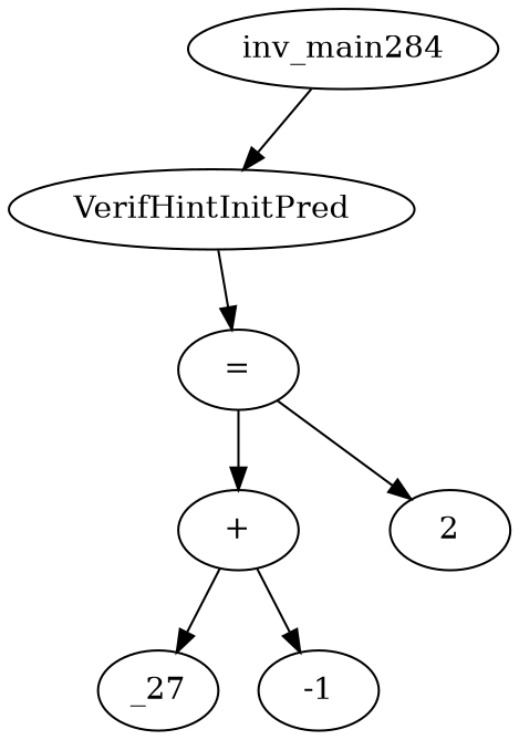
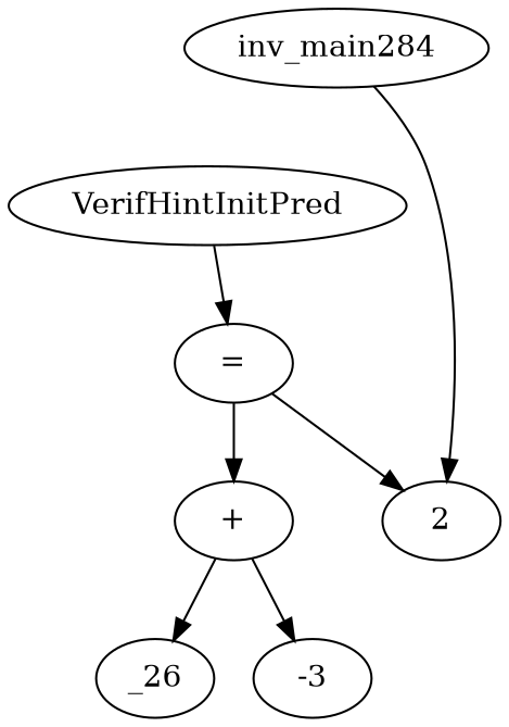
  digraph {
    n1 [label=inv_main284]
    n2 [label=VerifHintInitPred]
    n3 [label="="]
    n4 [label=2]
    n5 [label="+"]
-   n6 [label=_27]
-   n7 [label=-1]
-   n1 -> n2
+   n6 [label=_26]
+   n7 [label=-3]
+   n1 -> n4
    n2 -> n3
    n3 -> n4
    n3 -> n5
    n5 -> n6
    n5 -> n7
  }
